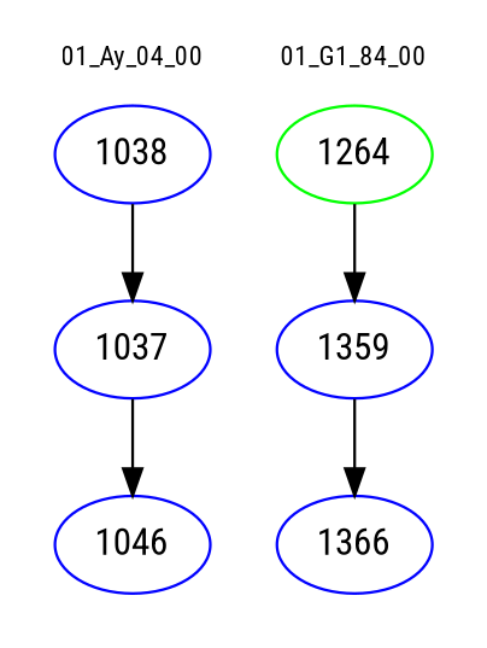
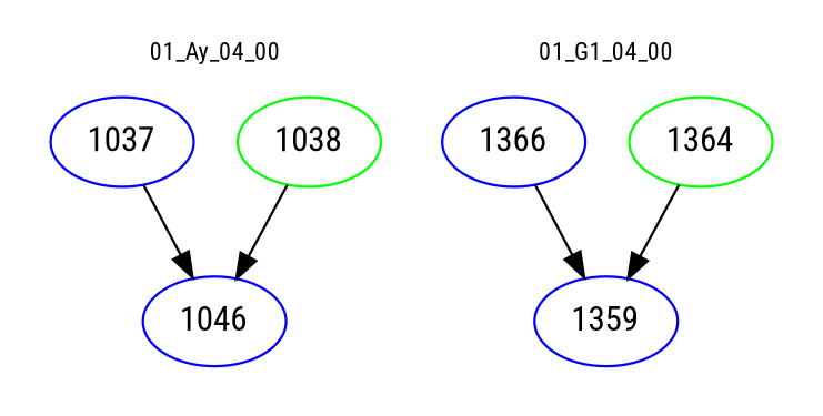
  digraph {
    fontname="Roboto Condensed"
    node [color=blue fontname="Roboto Condensed"]
    edge [color=black fontname="Roboto Condensed"]
-   n1 [label=1038]
+   n1 [color=green label=1038]
    n2 [label=1037]
    n3 [label=1046]
-   n4 [color=green label=1264]
+   n4 [color=green label=1364]
    n5 [label=1359]
    n6 [label=1366]
    subgraph cluster_1 {
      color=white
      fontsize=10
      label="01_Ay_04_00"
      n1
      n2
      n3
    }
    subgraph cluster_2 {
      color=white
      fontsize=10
-     label="01_G1_84_00"
+     label="01_G1_04_00"
      n4
      n5
      n6
    }
-   n1 -> n2
+   n1 -> n3
    n2 -> n3
    n4 -> n5
-   n5 -> n6
+   n6 -> n5
  }
